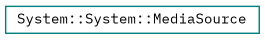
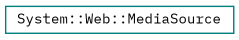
  digraph {
    rankdir=LR
    fontname="IBM Plex Mono"
-   n1 [color=teal fillcolor=white fontname="IBM Plex Mono" fontsize=10 height=0.2 label="System::System::MediaSource" shape=record style=filled width=0.4]
+   n1 [color=teal fillcolor=white fontname="IBM Plex Mono" fontsize=10 height=0.2 label="System::Web::MediaSource" shape=record style=filled width=0.4]
  }
